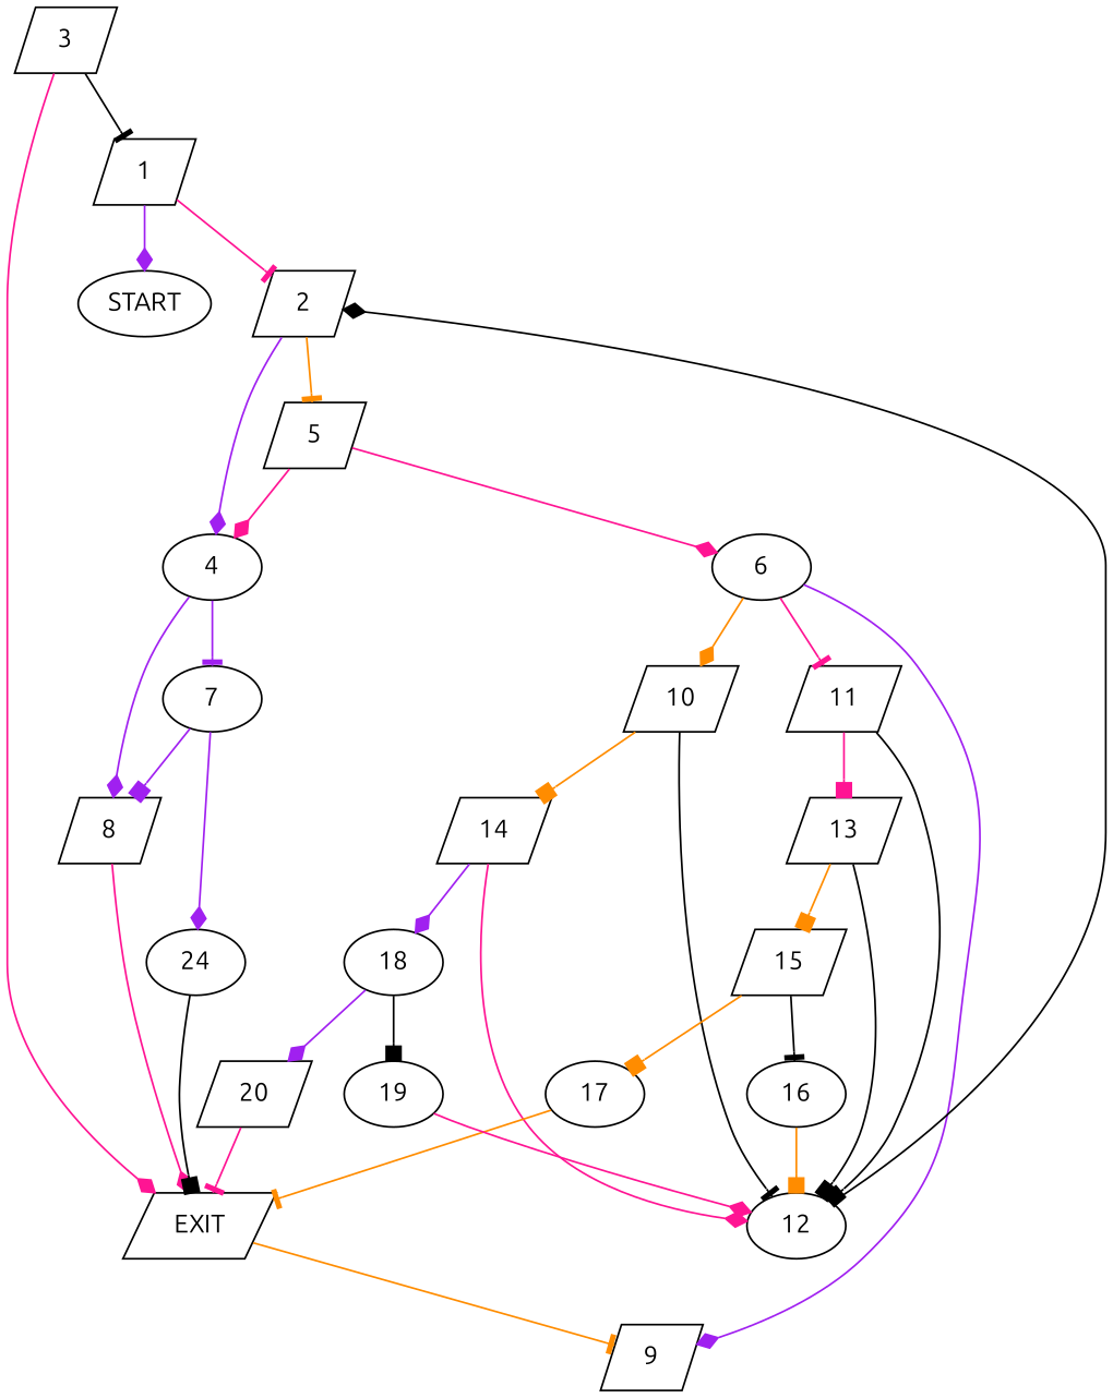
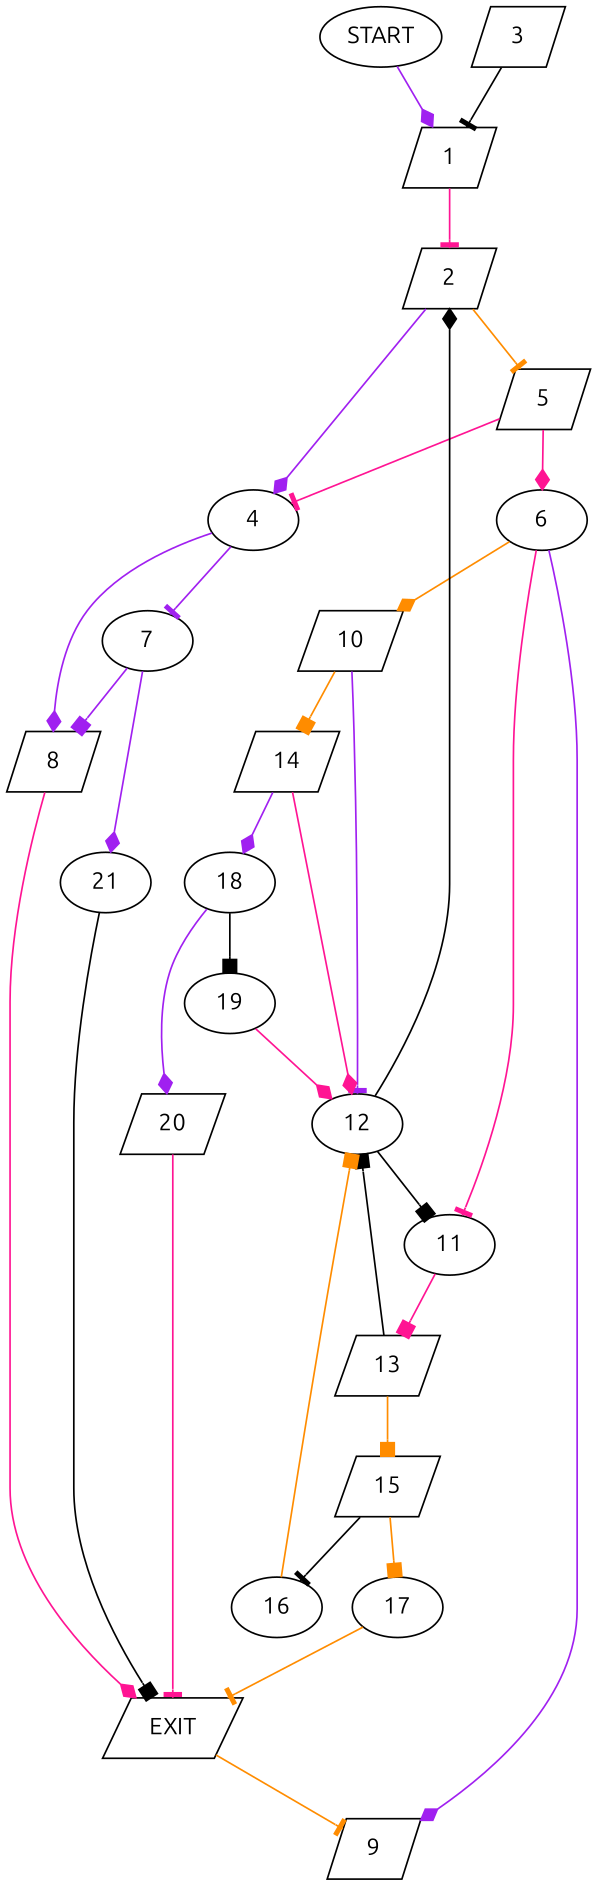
  digraph {
    fontname=Ubuntu
    node [fontname=Ubuntu shape=parallelogram]
    edge [arrowhead=diamond color=purple fontname=Ubuntu]
    n1 [label=START shape=ellipse]
    1
    2
    n4 [label=EXIT]
    9
    4 [shape=ellipse]
    5
    3
    7 [shape=ellipse]
    8
    6 [shape=ellipse]
-   21 [shape=ellipse label=24]
+   21 [shape=ellipse]
    10
-   11
+   11 [shape=ellipse]
    12 [shape=ellipse]
    14
    13
    18 [shape=ellipse]
    15
    16 [shape=ellipse]
    17 [shape=ellipse]
    19 [shape=ellipse]
    20
-   1 -> n1
+   n1 -> 1
    1 -> 2 [arrowhead=tee color=deeppink]
    2 -> 4
    2 -> 5 [arrowhead=tee color=darkorange]
    n4 -> 9 [arrowhead=tee color=darkorange]
    4 -> 7 [arrowhead=tee]
    4 -> 8
-   5 -> 4 [color=deeppink]
+   5 -> 4 [arrowhead=tee color=deeppink]
    5 -> 6 [color=deeppink]
    3 -> 1 [arrowhead=tee color=black]
-   3 -> n4 [color=deeppink]
    7 -> 8 [arrowhead=box]
    7 -> 21
    8 -> n4 [color=deeppink]
    6 -> 9
    6 -> 10 [color=darkorange]
    6 -> 11 [arrowhead=tee color=deeppink]
    21 -> n4 [arrowhead=box color=black]
-   10 -> 12 [arrowhead=tee color=black]
+   10 -> 12 [arrowhead=tee]
    10 -> 14 [arrowhead=box color=darkorange]
-   11 -> 12 [arrowhead=box color=black]
+   12 -> 11 [arrowhead=box color=black]
    11 -> 13 [arrowhead=box color=deeppink]
    12 -> 2 [color=black]
    14 -> 12 [color=deeppink]
    14 -> 18
    13 -> 12 [arrowhead=box color=black]
    13 -> 15 [arrowhead=box color=darkorange]
    18 -> 19 [arrowhead=box color=black]
    18 -> 20
    15 -> 16 [arrowhead=tee color=black]
    15 -> 17 [arrowhead=box color=darkorange]
    16 -> 12 [arrowhead=box color=darkorange]
    17 -> n4 [arrowhead=tee color=darkorange]
    19 -> 12 [color=deeppink]
    20 -> n4 [arrowhead=tee color=deeppink]
  }
